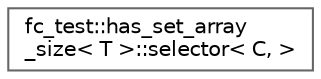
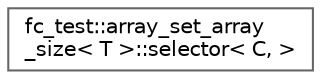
  digraph {
    rankdir=LR
-   n1 [color=grey40 fillcolor=white fontname=Helvetica fontsize=10 height=0.2 label="fc_test::has_set_array\l_size\< T \>::selector\< C, \>" shape=box style=filled width=0.4]
+   n1 [color=grey40 fillcolor=white fontname=Helvetica fontsize=10 height=0.2 label="fc_test::array_set_array\l_size\< T \>::selector\< C, \>" shape=box style=filled width=0.4]
  }
